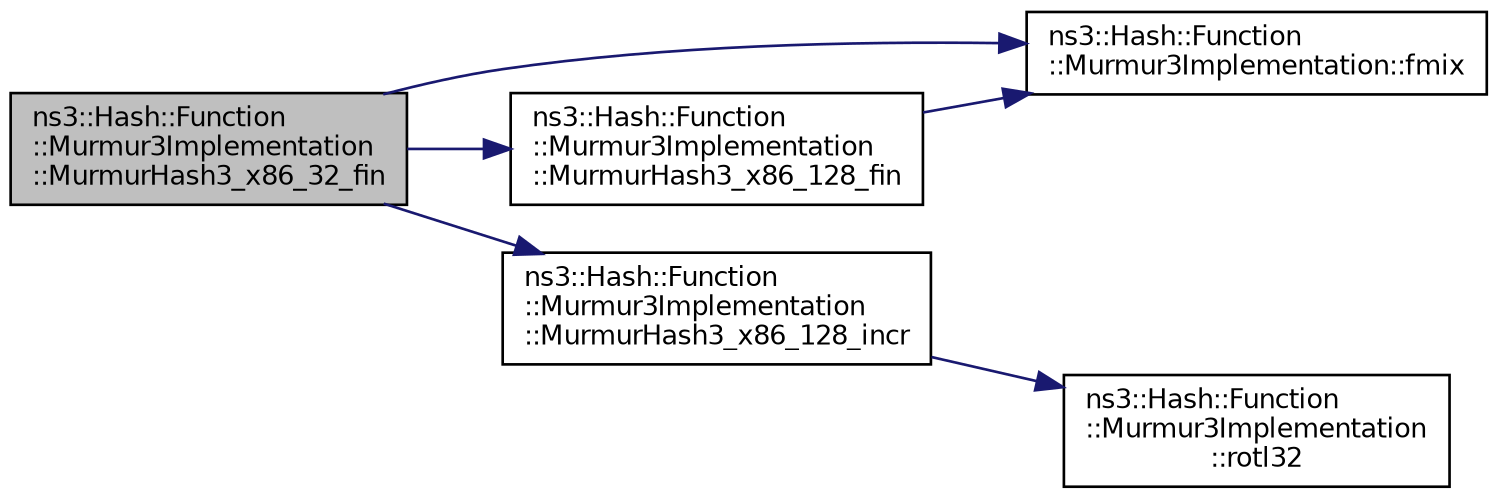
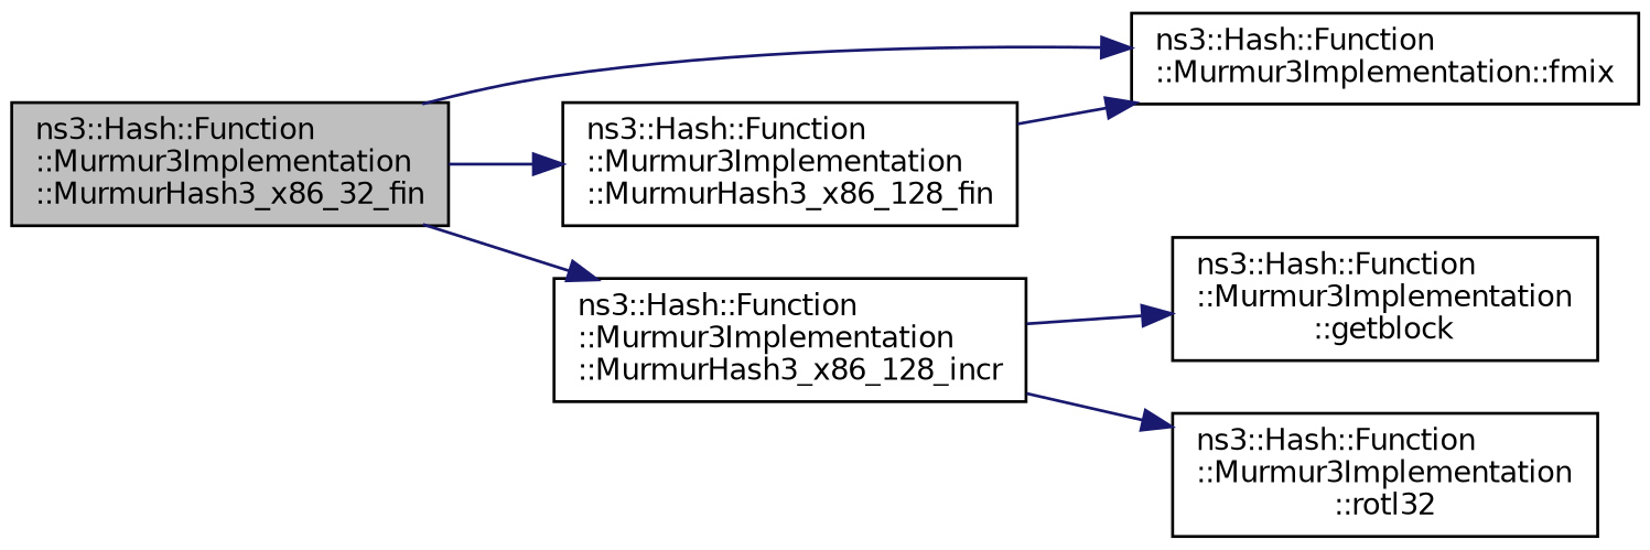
  digraph {
    rankdir=LR
    node [color=black fillcolor=white fontname=Helvetica fontsize=10 shape=record style=filled]
    edge [color=midnightblue fontname=Helvetica fontsize=10 labelfontname=Helvetica labelfontsize=10 style=solid]
    n1 [fillcolor=grey75 fontcolor=black height=0.2 label="ns3::Hash::Function\l::Murmur3Implementation\l::MurmurHash3_x86_32_fin" width=0.4]
    n2 [height=0.2 label="ns3::Hash::Function\l::Murmur3Implementation::fmix" width=0.4]
    n3 [height=0.2 label="ns3::Hash::Function\l::Murmur3Implementation\l::MurmurHash3_x86_128_incr" width=0.4]
    n4 [height=0.2 label="ns3::Hash::Function\l::Murmur3Implementation\l::MurmurHash3_x86_128_fin" width=0.4]
+   n5 [height=0.2 label="ns3::Hash::Function\l::Murmur3Implementation\l::getblock" width=0.4]
    n6 [height=0.2 label="ns3::Hash::Function\l::Murmur3Implementation\l::rotl32" width=0.4]
    n1 -> n2
    n1 -> n3
    n1 -> n4
+   n3 -> n5
    n3 -> n6
    n4 -> n2
  }
